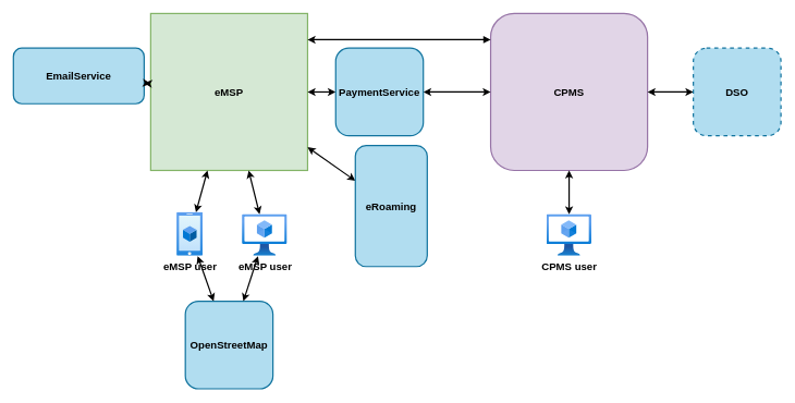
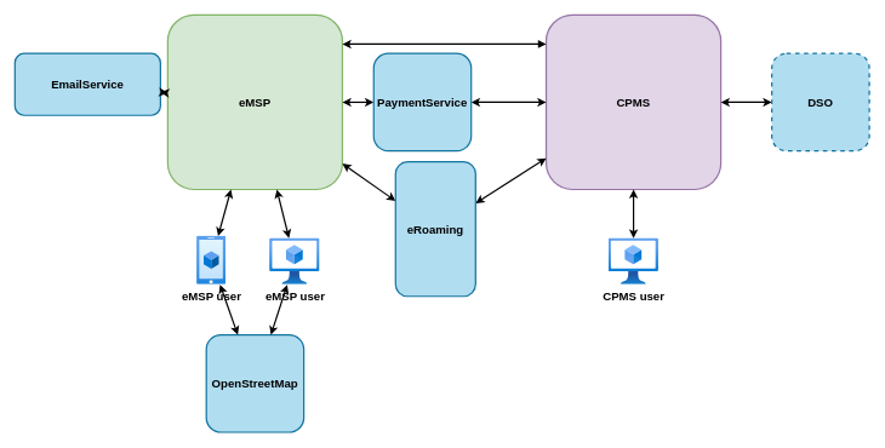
  <mxCell id="0" />
  <mxCell id="1" parent="0" />
- <mxCell id="2" value="eMSP" style="whiteSpace=wrap;html=1;aspect=fixed;strokeColor=#82b366;fillColor=#d5e8d4;strokeWidth=2;fontSize=16;fontStyle=1;rounded=0;" parent="1" vertex="1"><mxGeometry x="230" y="20" width="240" height="240" as="geometry" /></mxCell>
+ <mxCell id="2" value="eMSP" style="whiteSpace=wrap;html=1;aspect=fixed;strokeColor=#82b366;fillColor=#d5e8d4;strokeWidth=2;rounded=1;fontSize=16;fontStyle=1" parent="1" vertex="1"><mxGeometry x="230" y="20" width="240" height="240" as="geometry" /></mxCell>
  <mxCell id="3" value="CPMS" style="whiteSpace=wrap;html=1;aspect=fixed;strokeColor=#9673a6;fillColor=#e1d5e7;strokeWidth=2;rounded=1;fontSize=16;fontStyle=1;" parent="1" vertex="1"><mxGeometry x="750" y="20" width="240" height="240" as="geometry" /></mxCell>
  <mxCell id="4" style="edgeStyle=none;html=1;startArrow=classic;startFill=1;strokeWidth=2;" parent="1" source="6" target="2" edge="1"><mxGeometry relative="1" as="geometry" /></mxCell>
  <mxCell id="5" style="edgeStyle=none;html=1;startArrow=classic;startFill=1;strokeWidth=2;" parent="1" source="6" target="3" edge="1"><mxGeometry relative="1" as="geometry" /></mxCell>
  <mxCell id="6" value="PaymentService" style="whiteSpace=wrap;html=1;aspect=fixed;rounded=1;fontSize=16;fontStyle=1;fillColor=#b1ddf0;strokeColor=#10739e;strokeWidth=2;" parent="1" vertex="1"><mxGeometry x="513" y="73" width="134" height="134" as="geometry" /></mxCell>
  <mxCell id="7" style="edgeStyle=none;html=1;startArrow=classic;startFill=1;strokeWidth=2;" parent="1" source="15" target="2" edge="1"><mxGeometry relative="1" as="geometry"><mxPoint x="560" y="259.143" as="sourcePoint" /></mxGeometry></mxCell>
+ <mxCell id="8" style="edgeStyle=none;html=1;startArrow=classic;startFill=1;strokeWidth=2;" parent="1" source="15" target="3" edge="1"><mxGeometry relative="1" as="geometry"><mxPoint x="660" y="259.143" as="sourcePoint" /></mxGeometry></mxCell>
  <mxCell id="9" value="" style="edgeStyle=elbowEdgeStyle;html=1;endArrow=block;dashed=0;elbow=vertical;endFill=1;startArrow=classic;startFill=1;strokeWidth=2;" parent="1" source="2" target="3" edge="1"><mxGeometry width="160" relative="1" as="geometry"><mxPoint x="530" y="80" as="sourcePoint" /><mxPoint x="690" y="80" as="targetPoint" /><Array as="points"><mxPoint x="610" y="60" /></Array></mxGeometry></mxCell>
  <mxCell id="10" style="edgeStyle=none;html=1;fontSize=16;startArrow=classic;startFill=1;strokeWidth=2;" parent="1" source="18" target="3" edge="1"><mxGeometry relative="1" as="geometry"><mxPoint x="870" y="323.5" as="sourcePoint" /></mxGeometry></mxCell>
  <mxCell id="11" style="edgeStyle=none;html=1;fontSize=16;startArrow=classic;startFill=1;strokeWidth=2;" parent="1" source="17" target="2" edge="1"><mxGeometry relative="1" as="geometry"><mxPoint x="401.605" y="324" as="sourcePoint" /></mxGeometry></mxCell>
  <mxCell id="12" style="edgeStyle=none;html=1;fontSize=16;startArrow=classic;startFill=1;strokeWidth=2;" parent="1" source="16" target="2" edge="1"><mxGeometry relative="1" as="geometry"><mxPoint x="294.436" y="324" as="sourcePoint" /><mxPoint x="399.263" y="270" as="targetPoint" /></mxGeometry></mxCell>
  <mxCell id="13" style="edgeStyle=none;html=1;fontSize=16;startArrow=classic;startFill=1;strokeWidth=2;" parent="1" source="14" target="3" edge="1"><mxGeometry relative="1" as="geometry" /></mxCell>
  <mxCell id="14" value="DSO" style="whiteSpace=wrap;html=1;aspect=fixed;rounded=1;fontSize=16;fontStyle=1;fillColor=#b1ddf0;strokeColor=#10739e;strokeWidth=2;dashed=1;" parent="1" vertex="1"><mxGeometry x="1060" y="73" width="134" height="134" as="geometry" /></mxCell>
  <mxCell id="15" value="eRoaming" style="whiteSpace=wrap;html=1;aspect=fixed;rounded=1;fontSize=16;fontStyle=1;fillColor=#b1ddf0;strokeColor=#10739e;strokeWidth=2;" parent="1" vertex="1"><mxGeometry x="543" y="222" width="110" height="185" as="geometry" /></mxCell>
  <mxCell id="16" value="eMSP user" style="aspect=fixed;html=1;points=[];align=center;image;fontSize=16;image=img/lib/azure2/general/Mobile.svg;strokeWidth=1;fontStyle=1;labelBackgroundColor=none;" parent="1" vertex="1"><mxGeometry x="270" y="324" width="40" height="67" as="geometry" /></mxCell>
  <mxCell id="17" value="eMSP user" style="aspect=fixed;html=1;points=[];align=center;image;fontSize=16;image=img/lib/azure2/compute/Virtual_Machines_Classic.svg;strokeWidth=1;fontStyle=1;labelBackgroundColor=none;" parent="1" vertex="1"><mxGeometry x="370" y="327" width="69" height="64" as="geometry" /></mxCell>
  <mxCell id="18" value="CPMS user" style="aspect=fixed;html=1;points=[];align=center;image;fontSize=16;image=img/lib/azure2/compute/Virtual_Machines_Classic.svg;strokeWidth=1;fontStyle=1;imageBackground=none;labelBackgroundColor=none;" parent="1" vertex="1"><mxGeometry x="835.5" y="327" width="69" height="64" as="geometry" /></mxCell>
  <mxCell id="19" value="OpenStreetMap" style="whiteSpace=wrap;html=1;aspect=fixed;rounded=1;fontSize=16;fontStyle=1;fillColor=#b1ddf0;strokeColor=#10739e;strokeWidth=2;" parent="1" vertex="1"><mxGeometry x="283" y="460" width="134" height="134" as="geometry" /></mxCell>
  <mxCell id="20" value="EmailService" style="whiteSpace=wrap;html=1;aspect=fixed;rounded=1;fontSize=16;fontStyle=1;fillColor=#b1ddf0;strokeColor=#10739e;strokeWidth=2;" parent="1" vertex="1"><mxGeometry x="20" y="73" width="200" height="85" as="geometry" /></mxCell>
  <mxCell id="21" style="edgeStyle=none;html=1;fontSize=16;startArrow=classic;startFill=1;strokeWidth=2;" parent="1" source="20" target="2" edge="1"><mxGeometry relative="1" as="geometry"><mxPoint x="309.241" y="334" as="sourcePoint" /><mxPoint x="326.897" y="270" as="targetPoint" /></mxGeometry></mxCell>
  <mxCell id="22" style="edgeStyle=none;html=1;fontSize=16;startArrow=classic;startFill=1;strokeWidth=2;" parent="1" source="19" target="16" edge="1"><mxGeometry relative="1" as="geometry"><mxPoint x="319.241" y="344" as="sourcePoint" /><mxPoint x="336.897" y="280" as="targetPoint" /></mxGeometry></mxCell>
  <mxCell id="23" style="edgeStyle=none;html=1;fontSize=16;startArrow=classic;startFill=1;strokeWidth=2;" parent="1" source="19" target="17" edge="1"><mxGeometry relative="1" as="geometry"><mxPoint x="329.241" y="354" as="sourcePoint" /><mxPoint x="346.897" y="290" as="targetPoint" /></mxGeometry></mxCell>
